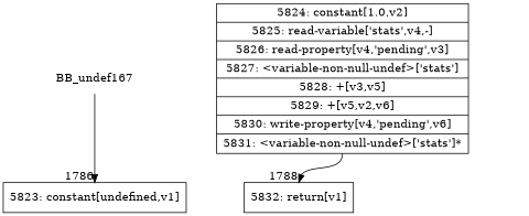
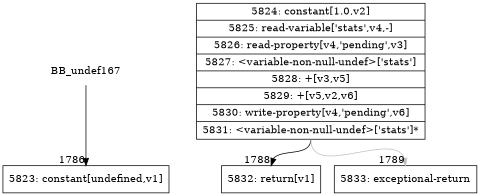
  digraph {
    rankdir=TD
    node [shape=record]
    edge [headport=n tailport=s]
    n1 [label=BB_undef167 shape=none]
    n2 [label="{5823: constant[undefined,v1]}"]
    n3 [label="{5824: constant[1.0,v2]|5825: read-variable['stats',v4,-]|5826: read-property[v4,'pending',v3]|5827: \<variable-non-null-undef\>['stats']|5828: +[v3,v5]|5829: +[v5,v2,v6]|5830: write-property[v4,'pending',v6]|5831: \<variable-non-null-undef\>['stats']*}"]
    n4 [label="{5832: return[v1]}"]
+   n5 [label="{5833: exceptional-return}"]
    n1 -> n2 [headlabel="    1786"]
    n3 -> n4 [headlabel="      1788"]
+   n3 -> n5 [color=gray headlabel="      1789"]
  }
